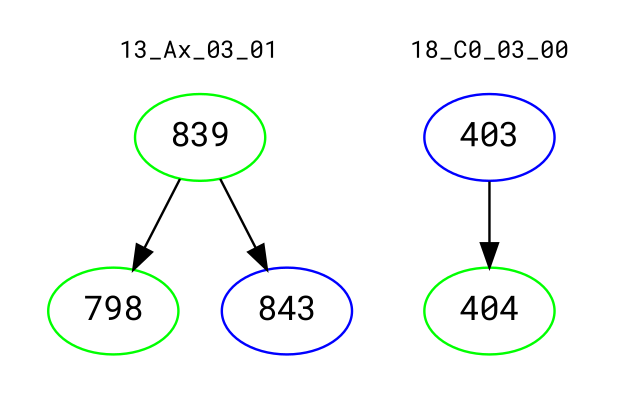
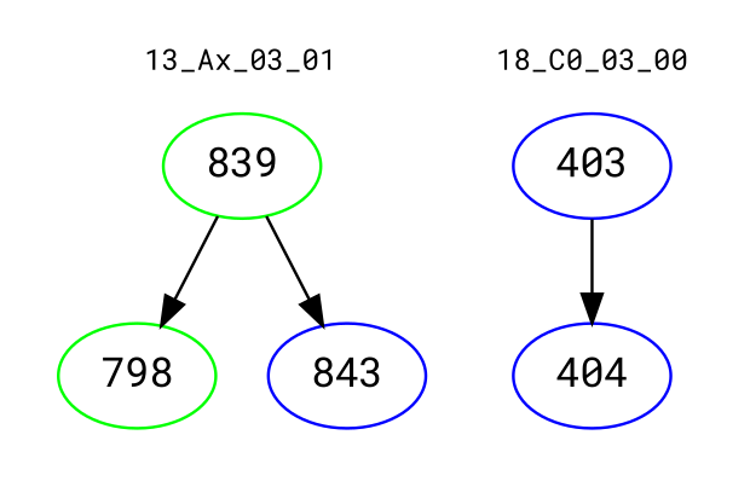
  digraph {
    fontname="Roboto Mono"
    node [color=green fontname="Roboto Mono"]
    edge [color=black fontname="Roboto Mono"]
    n1 [label=839]
    n2 [label=798]
    n3 [color=blue label=843]
    n4 [color=blue label=403]
-   n5 [label=404]
+   n5 [color=blue label=404]
    subgraph cluster_1 {
      color=white
      fontsize=10
      label="13_Ax_03_01"
      n1
      n2
      n3
    }
    subgraph cluster_2 {
      color=white
      fontsize=10
      label="18_C0_03_00"
      n4
      n5
    }
    n1 -> n2
    n1 -> n3
    n4 -> n5
  }
